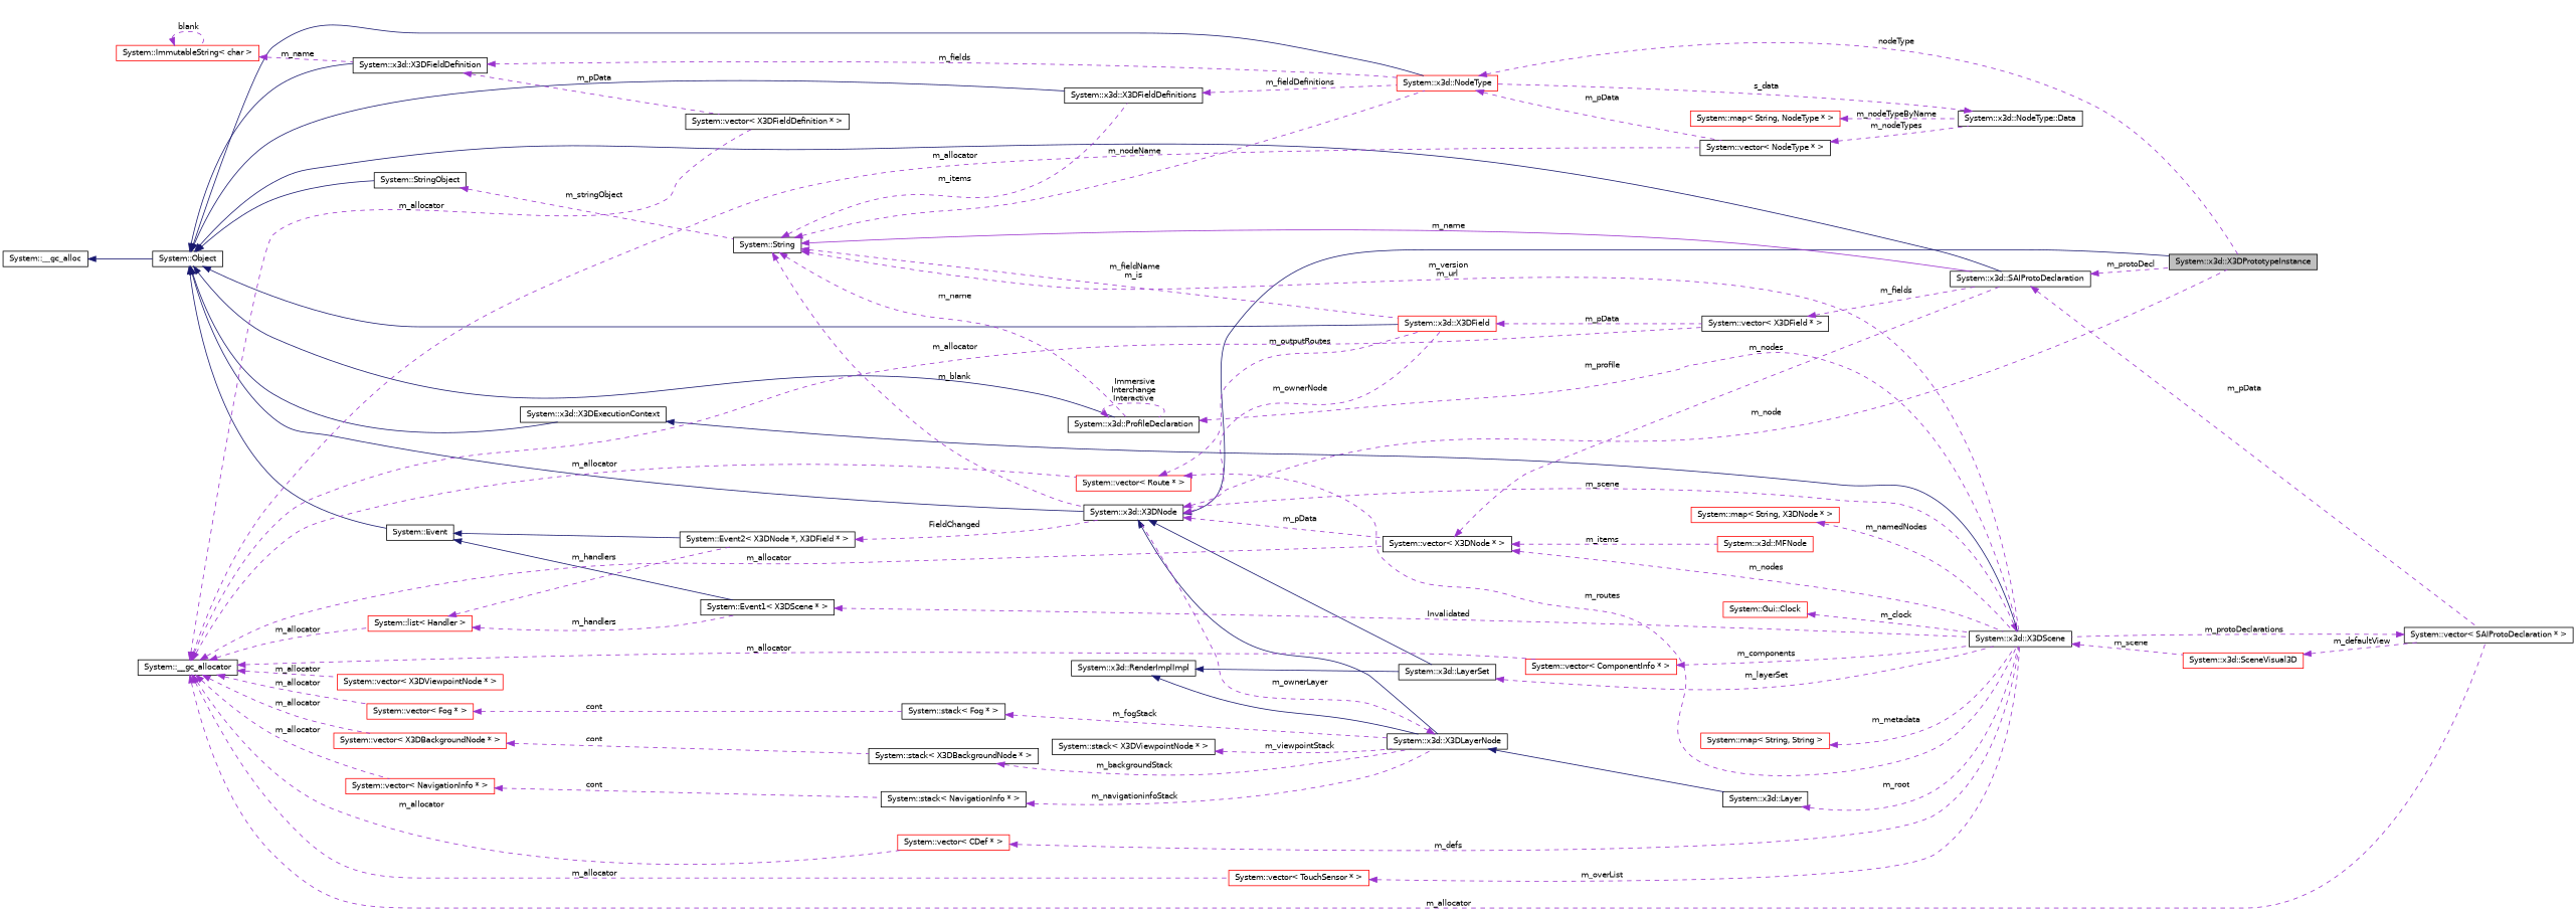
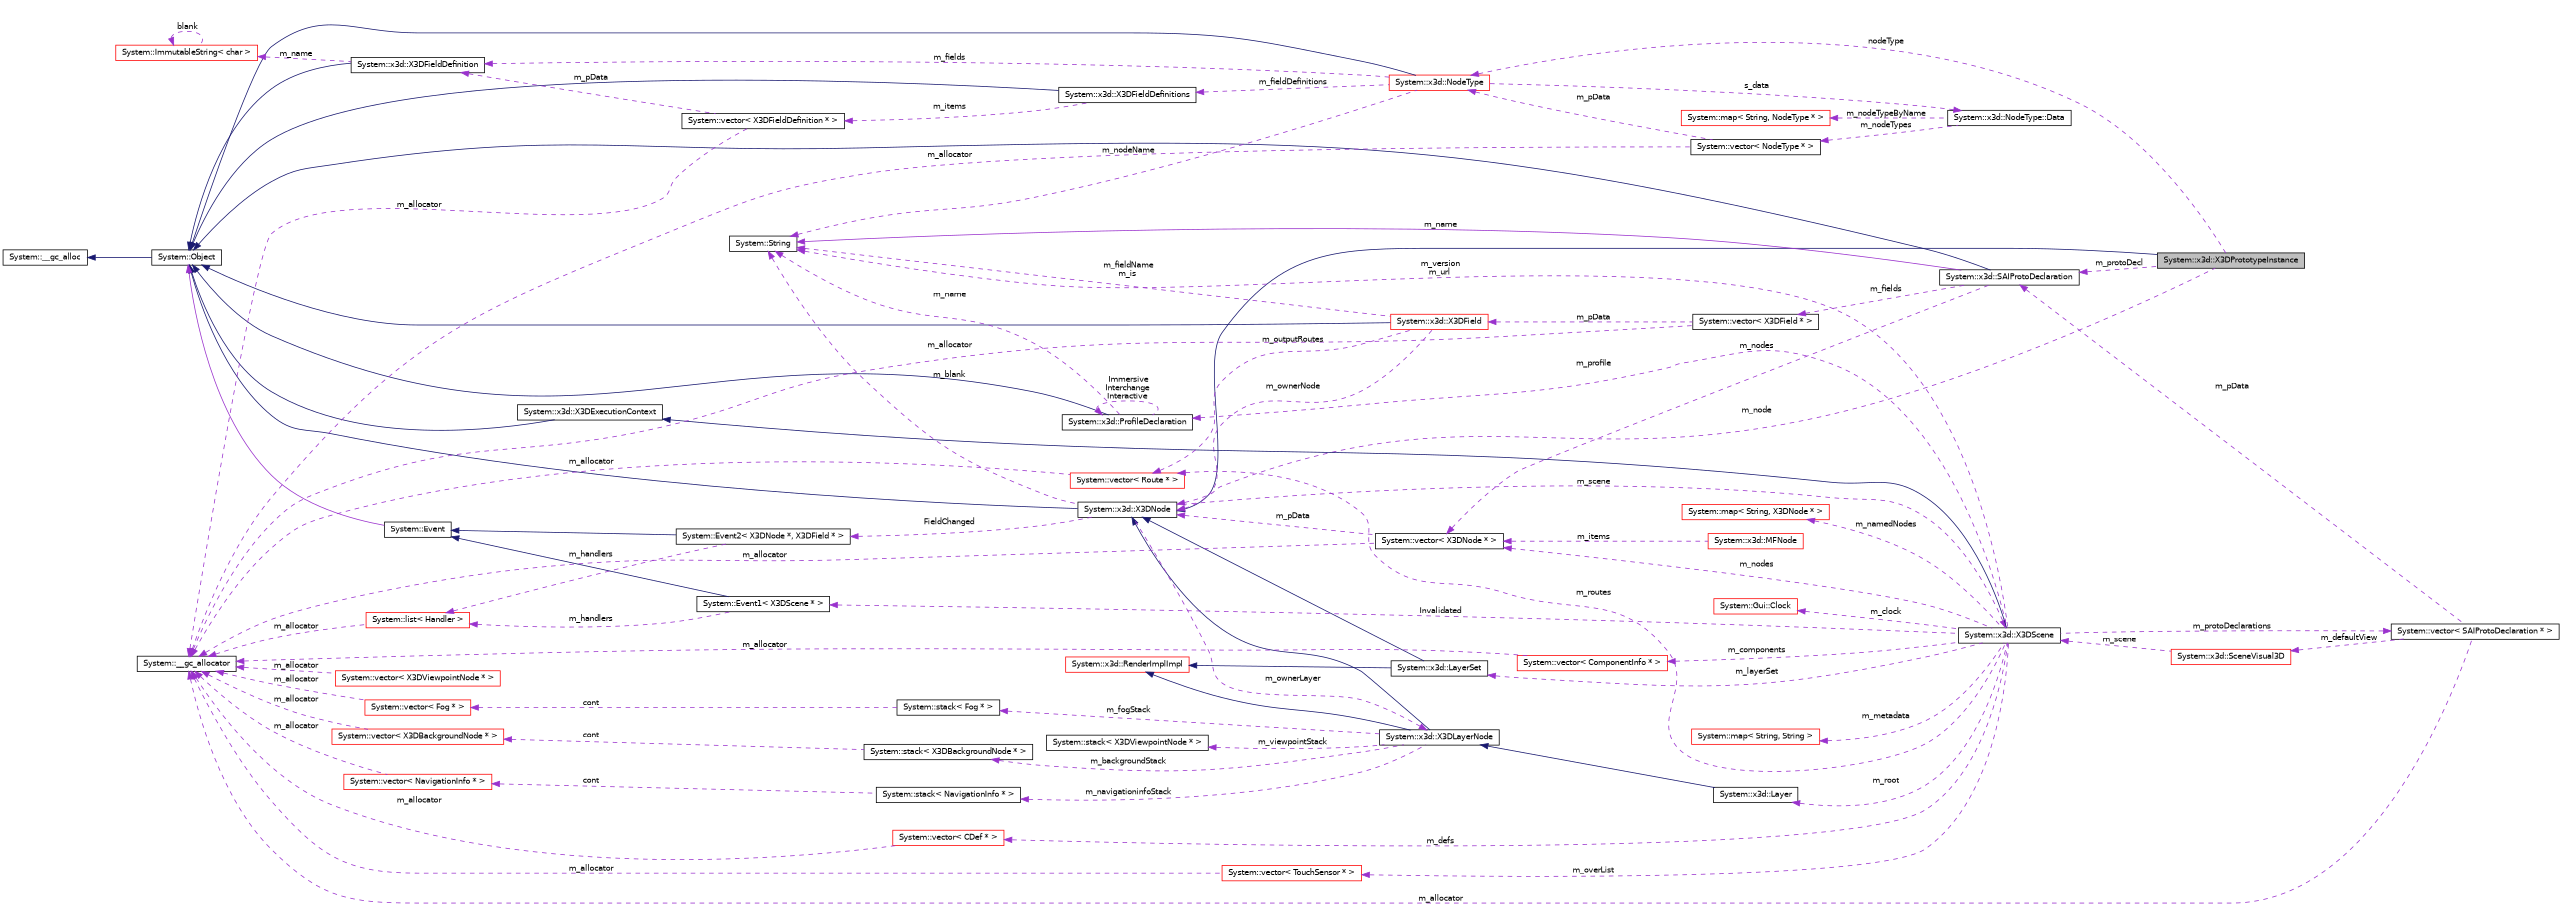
  digraph {
    rankdir=LR
    node [color=black fillcolor=white fontname=Helvetica fontsize=10 shape=record style=filled]
    edge [color=darkorchid3 dir=back fontname=Helvetica fontsize=10 labelfontname=Helvetica labelfontsize=10 style=dashed]
    n1 [fillcolor=grey75 fontcolor=black height=0.2 label="System::x3d::X3DPrototypeInstance" width=0.4]
    n2 [height=0.2 label="System::x3d::X3DNode" width=0.4]
    n3 [height=0.2 label="System::x3d::X3DLayerNode" width=0.4]
    n4 [height=0.2 label="System::vector\< X3DNode * \>" width=0.4]
    n5 [color=red height=0.2 label="System::x3d::X3DField" width=0.4]
    n6 [height=0.2 label="System::x3d::LayerSet" width=0.4]
    n7 [height=0.2 label="System::x3d::Layer" width=0.4]
    n8 [height=0.2 label="System::x3d::SAIProtoDeclaration" width=0.4]
    n9 [color=red height=0.2 label="System::x3d::MFNode" width=0.4]
    n10 [height=0.2 label="System::x3d::X3DScene" width=0.4]
    n11 [height=0.2 label="System::vector\< X3DField * \>" width=0.4]
    n12 [height=0.2 label="System::Object" width=0.4]
    n13 [height=0.2 label="System::x3d::X3DExecutionContext" width=0.4]
    n14 [height=0.2 label="System::x3d::X3DFieldDefinition" width=0.4]
-   n15 [height=0.2 label="System::StringObject" width=0.4]
    n16 [height=0.2 label="System::Event" width=0.4]
    n17 [height=0.2 label="System::x3d::ProfileDeclaration" width=0.4]
    n18 [color=red height=0.2 label="System::x3d::NodeType" width=0.4]
    n19 [height=0.2 label="System::x3d::X3DFieldDefinitions" width=0.4]
    n20 [height=0.2 label="System::vector\< SAIProtoDeclaration * \>" width=0.4]
    n21 [height=0.2 label="System::vector\< X3DFieldDefinition * \>" width=0.4]
    n22 [height=0.2 label="System::String" width=0.4]
    n23 [height=0.2 label="System::Event1\< X3DScene * \>" width=0.4]
    n24 [height=0.2 label="System::Event2\< X3DNode *, X3DField * \>" width=0.4]
    n25 [height=0.2 label="System::vector\< NodeType * \>" width=0.4]
    n26 [height=0.2 label="System::__gc_alloc" width=0.4]
-   n27 [height=0.2 label="System::x3d::RenderImplImpl" width=0.4]
+   n27 [color=red height=0.2 label="System::x3d::RenderImplImpl" width=0.4]
    n28 [height=0.2 label="System::stack\< NavigationInfo * \>" width=0.4]
    n29 [color=red height=0.2 label="System::vector\< NavigationInfo * \>" width=0.4]
    n30 [height=0.2 label="System::__gc_allocator" width=0.4]
    n31 [color=red height=0.2 label="System::vector\< X3DViewpointNode * \>" width=0.4]
    n32 [color=red height=0.2 label="System::vector\< Fog * \>" width=0.4]
    n33 [color=red height=0.2 label="System::vector\< X3DBackgroundNode * \>" width=0.4]
    n34 [color=red height=0.2 label="System::vector\< CDef * \>" width=0.4]
    n35 [color=red height=0.2 label="System::vector\< Route * \>" width=0.4]
    n36 [color=red height=0.2 label="System::list\< Handler \>" width=0.4]
    n37 [color=red height=0.2 label="System::vector\< TouchSensor * \>" width=0.4]
    n38 [color=red height=0.2 label="System::vector\< ComponentInfo * \>" width=0.4]
    n39 [height=0.2 label="System::stack\< Fog * \>" width=0.4]
    n40 [height=0.2 label="System::stack\< X3DBackgroundNode * \>" width=0.4]
    n41 [height=0.2 label="System::x3d::NodeType::Data" width=0.4]
    n42 [height=0.2 label="System::stack\< X3DViewpointNode * \>" width=0.4]
    n43 [color=red height=0.2 label="System::x3d::SceneVisual3D" width=0.4]
    n44 [color=red height=0.2 label="System::ImmutableString\< char \>" width=0.4]
    n45 [color=red height=0.2 label="System::map\< String, X3DNode * \>" width=0.4]
    n46 [color=red height=0.2 label="System::Gui::Clock" width=0.4]
    n47 [color=red height=0.2 label="System::map\< String, String \>" width=0.4]
    n48 [color=red height=0.2 label="System::map\< String, NodeType * \>" width=0.4]
    n2 -> n1 [color=midnightblue style=solid]
    n2 -> n1 [label=" m_node"]
    n2 -> n3 [color=midnightblue style=solid]
    n2 -> n4 [label=" m_pData"]
    n2 -> n5 [label=" m_ownerNode"]
    n2 -> n6 [color=midnightblue style=solid]
    n3 -> n2 [label=" m_ownerLayer"]
    n3 -> n7 [color=midnightblue style=solid]
    n4 -> n8 [label=" m_nodes"]
    n4 -> n9 [label=" m_items"]
    n4 -> n10 [label=" m_nodes"]
    n5 -> n11 [label=" m_pData"]
    n6 -> n10 [label=" m_layerSet"]
    n7 -> n10 [label=" m_root"]
    n8 -> n1 [label=" m_protoDecl"]
    n8 -> n20 [label=" m_pData"]
    n10 -> n2 [label=" m_scene"]
    n10 -> n43 [label=" m_scene"]
    n11 -> n8 [label=" m_fields"]
    n12 -> n2 [color=midnightblue style=solid]
    n12 -> n5 [color=midnightblue style=solid]
    n12 -> n8 [color=midnightblue style=solid]
    n12 -> n13 [color=midnightblue style=solid]
    n12 -> n14 [color=midnightblue style=solid]
-   n12 -> n15 [color=midnightblue style=solid]
-   n12 -> n16 [color=midnightblue style=solid]
+   n12 -> n16 [style=solid]
    n12 -> n17 [color=midnightblue style=solid]
    n12 -> n18 [color=midnightblue style=solid]
    n12 -> n19 [color=midnightblue style=solid]
    n13 -> n10 [color=midnightblue style=solid]
    n14 -> n18 [label=" m_fields"]
    n14 -> n21 [label=" m_pData"]
-   n15 -> n22 [label=" m_stringObject"]
    n16 -> n23 [color=midnightblue style=solid]
    n16 -> n24 [color=midnightblue style=solid]
    n17 -> n10 [label=" m_profile"]
    n17 -> n17 [label=" Immersive\nInterchange\nInteractive"]
    n18 -> n1 [label=" nodeType"]
    n18 -> n25 [label=" m_pData"]
    n19 -> n18 [label=" m_fieldDefinitions"]
    n20 -> n10 [label=" m_protoDeclarations"]
-   n22 -> n19 [label=" m_items"]
+   n21 -> n19 [label=" m_items"]
    n22 -> n2 [label=" m_blank"]
    n22 -> n5 [label=" m_fieldName\nm_is"]
    n22 -> n8 [label=" m_name" style=solid]
    n22 -> n10 [label=" m_version\nm_url"]
    n22 -> n17 [label=" m_name"]
    n22 -> n18 [label=" m_nodeName"]
    n23 -> n10 [label=" Invalidated"]
    n24 -> n2 [label=" FieldChanged"]
    n25 -> n41 [label=" m_nodeTypes"]
    n26 -> n12 [color=midnightblue style=solid]
    n27 -> n3 [color=midnightblue style=solid]
    n27 -> n6 [color=midnightblue style=solid]
    n28 -> n3 [label=" m_navigationinfoStack"]
    n29 -> n28 [label=" cont"]
    n30 -> n4 [label=" m_allocator"]
    n30 -> n11 [label=" m_allocator"]
    n30 -> n20 [label=" m_allocator"]
    n30 -> n21 [label=" m_allocator"]
    n30 -> n25 [label=" m_allocator"]
    n30 -> n29 [label=" m_allocator"]
    n30 -> n31 [label=" m_allocator"]
    n30 -> n32 [label=" m_allocator"]
    n30 -> n33 [label=" m_allocator"]
    n30 -> n34 [label=" m_allocator"]
    n30 -> n35 [label=" m_allocator"]
    n30 -> n36 [label=" m_allocator"]
    n30 -> n37 [label=" m_allocator"]
    n30 -> n38 [label=" m_allocator"]
    n32 -> n39 [label=" cont"]
    n33 -> n40 [label=" cont"]
    n34 -> n10 [label=" m_defs"]
    n35 -> n5 [label=" m_outputRoutes"]
    n35 -> n10 [label=" m_routes"]
    n36 -> n23 [label=" m_handlers"]
    n36 -> n24 [label=" m_handlers"]
    n37 -> n10 [label=" m_overList"]
    n38 -> n10 [label=" m_components"]
    n39 -> n3 [label=" m_fogStack"]
    n40 -> n3 [label=" m_backgroundStack"]
    n41 -> n18 [label=" s_data"]
    n42 -> n3 [label=" m_viewpointStack"]
    n43 -> n20 [label=" m_defaultView"]
    n44 -> n14 [label=" m_name"]
    n44 -> n44 [label=" blank"]
    n45 -> n10 [label=" m_namedNodes"]
    n46 -> n10 [label=" m_clock"]
    n47 -> n10 [label=" m_metadata"]
    n48 -> n41 [label=" m_nodeTypeByName"]
  }
